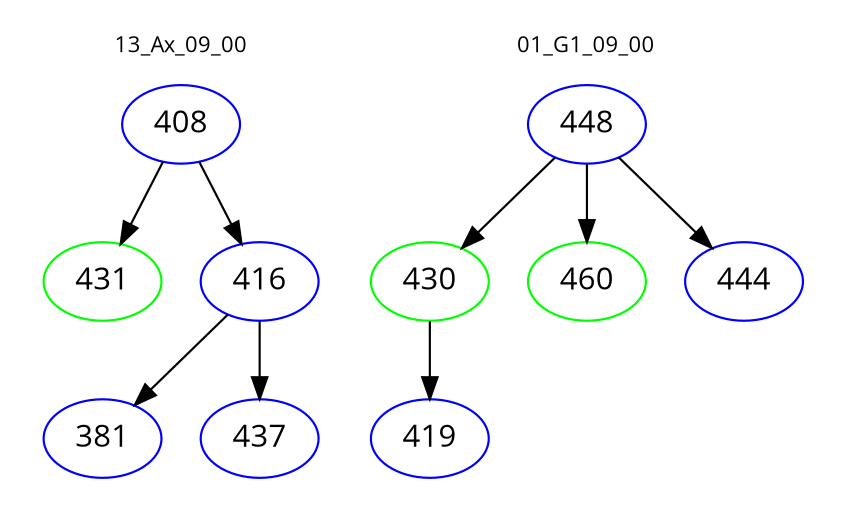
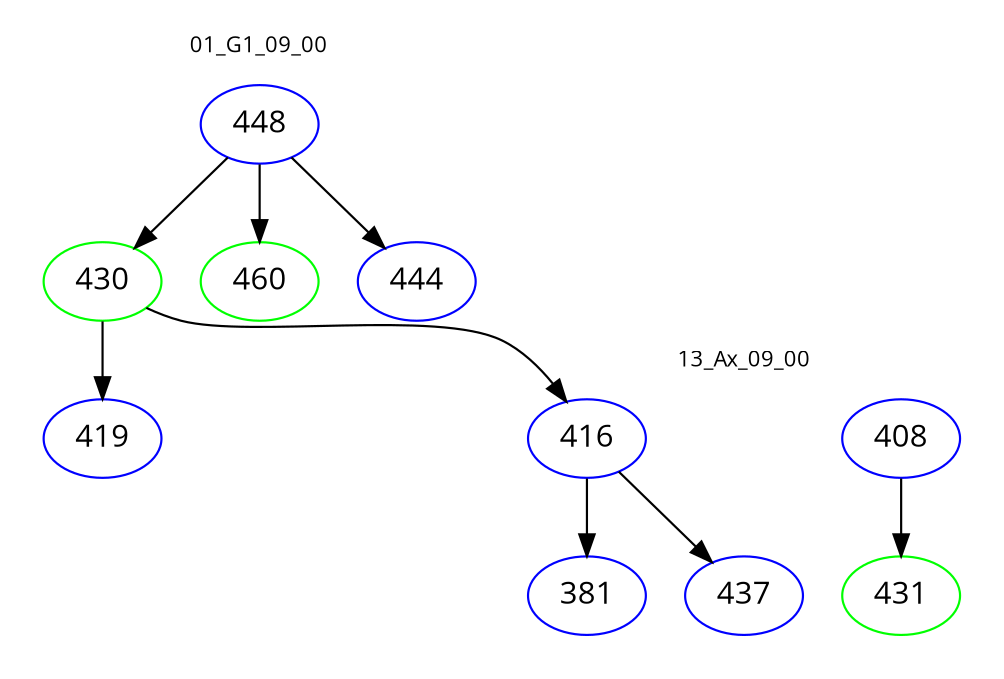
  digraph {
    fontname="Open Sans"
    node [color=blue fontname="Open Sans"]
    edge [color=black fontname="Open Sans"]
    n1 [label=408]
    n2 [label=381]
    n3 [color=green label=431]
    n4 [label=416]
    n5 [label=437]
    n6 [label=448]
    n7 [color=green label=430]
    n8 [color=green label=460]
    n9 [label=444]
    n10 [label=419]
    subgraph cluster_1 {
      color=white
      fontsize=10
      label="13_Ax_09_00"
      n1
      n2
      n3
      n4
      n5
    }
    subgraph cluster_2 {
      color=white
      fontsize=10
      label="01_G1_09_00"
      n6
      n7
      n8
      n9
      n10
    }
    n1 -> n3
-   n1 -> n4
+   n7 -> n4
    n4 -> n2
    n4 -> n5
    n6 -> n7
    n6 -> n8
    n6 -> n9
    n7 -> n10
  }
